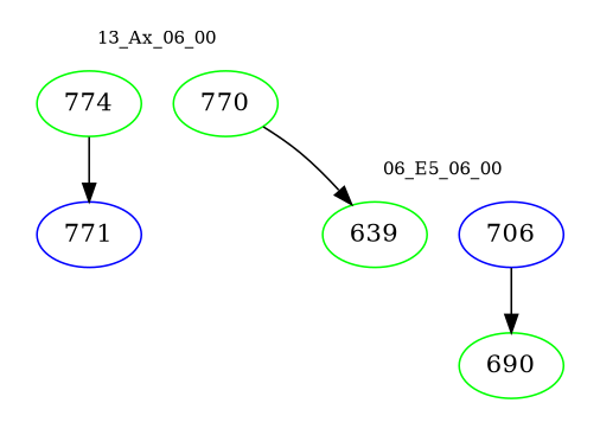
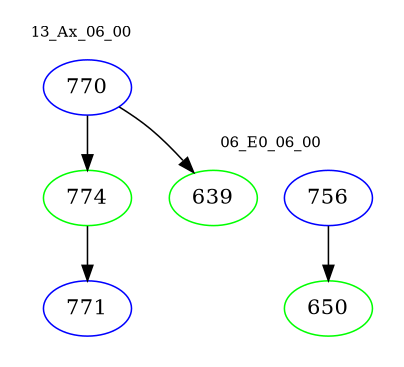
  digraph {
    node [color=blue]
    edge [color=black]
-   n1 [color=green label=770]
+   n1 [label=770]
    n2 [color=green label=774]
    n3 [label=771]
-   n4 [label=706]
-   n5 [color=green label=690]
+   n4 [label=756]
+   n5 [color=green label=650]
    n6 [color=green label=639]
    subgraph cluster_1 {
      color=white
      fontsize=10
      label="13_Ax_06_00"
      n1
      n2
      n3
    }
    subgraph cluster_2 {
      color=white
      fontsize=10
-     label="06_E5_06_00"
+     label="06_E0_06_00"
      n4
      n5
      n6
    }
+   n1 -> n2
    n1 -> n6
    n2 -> n3
    n4 -> n5
  }
